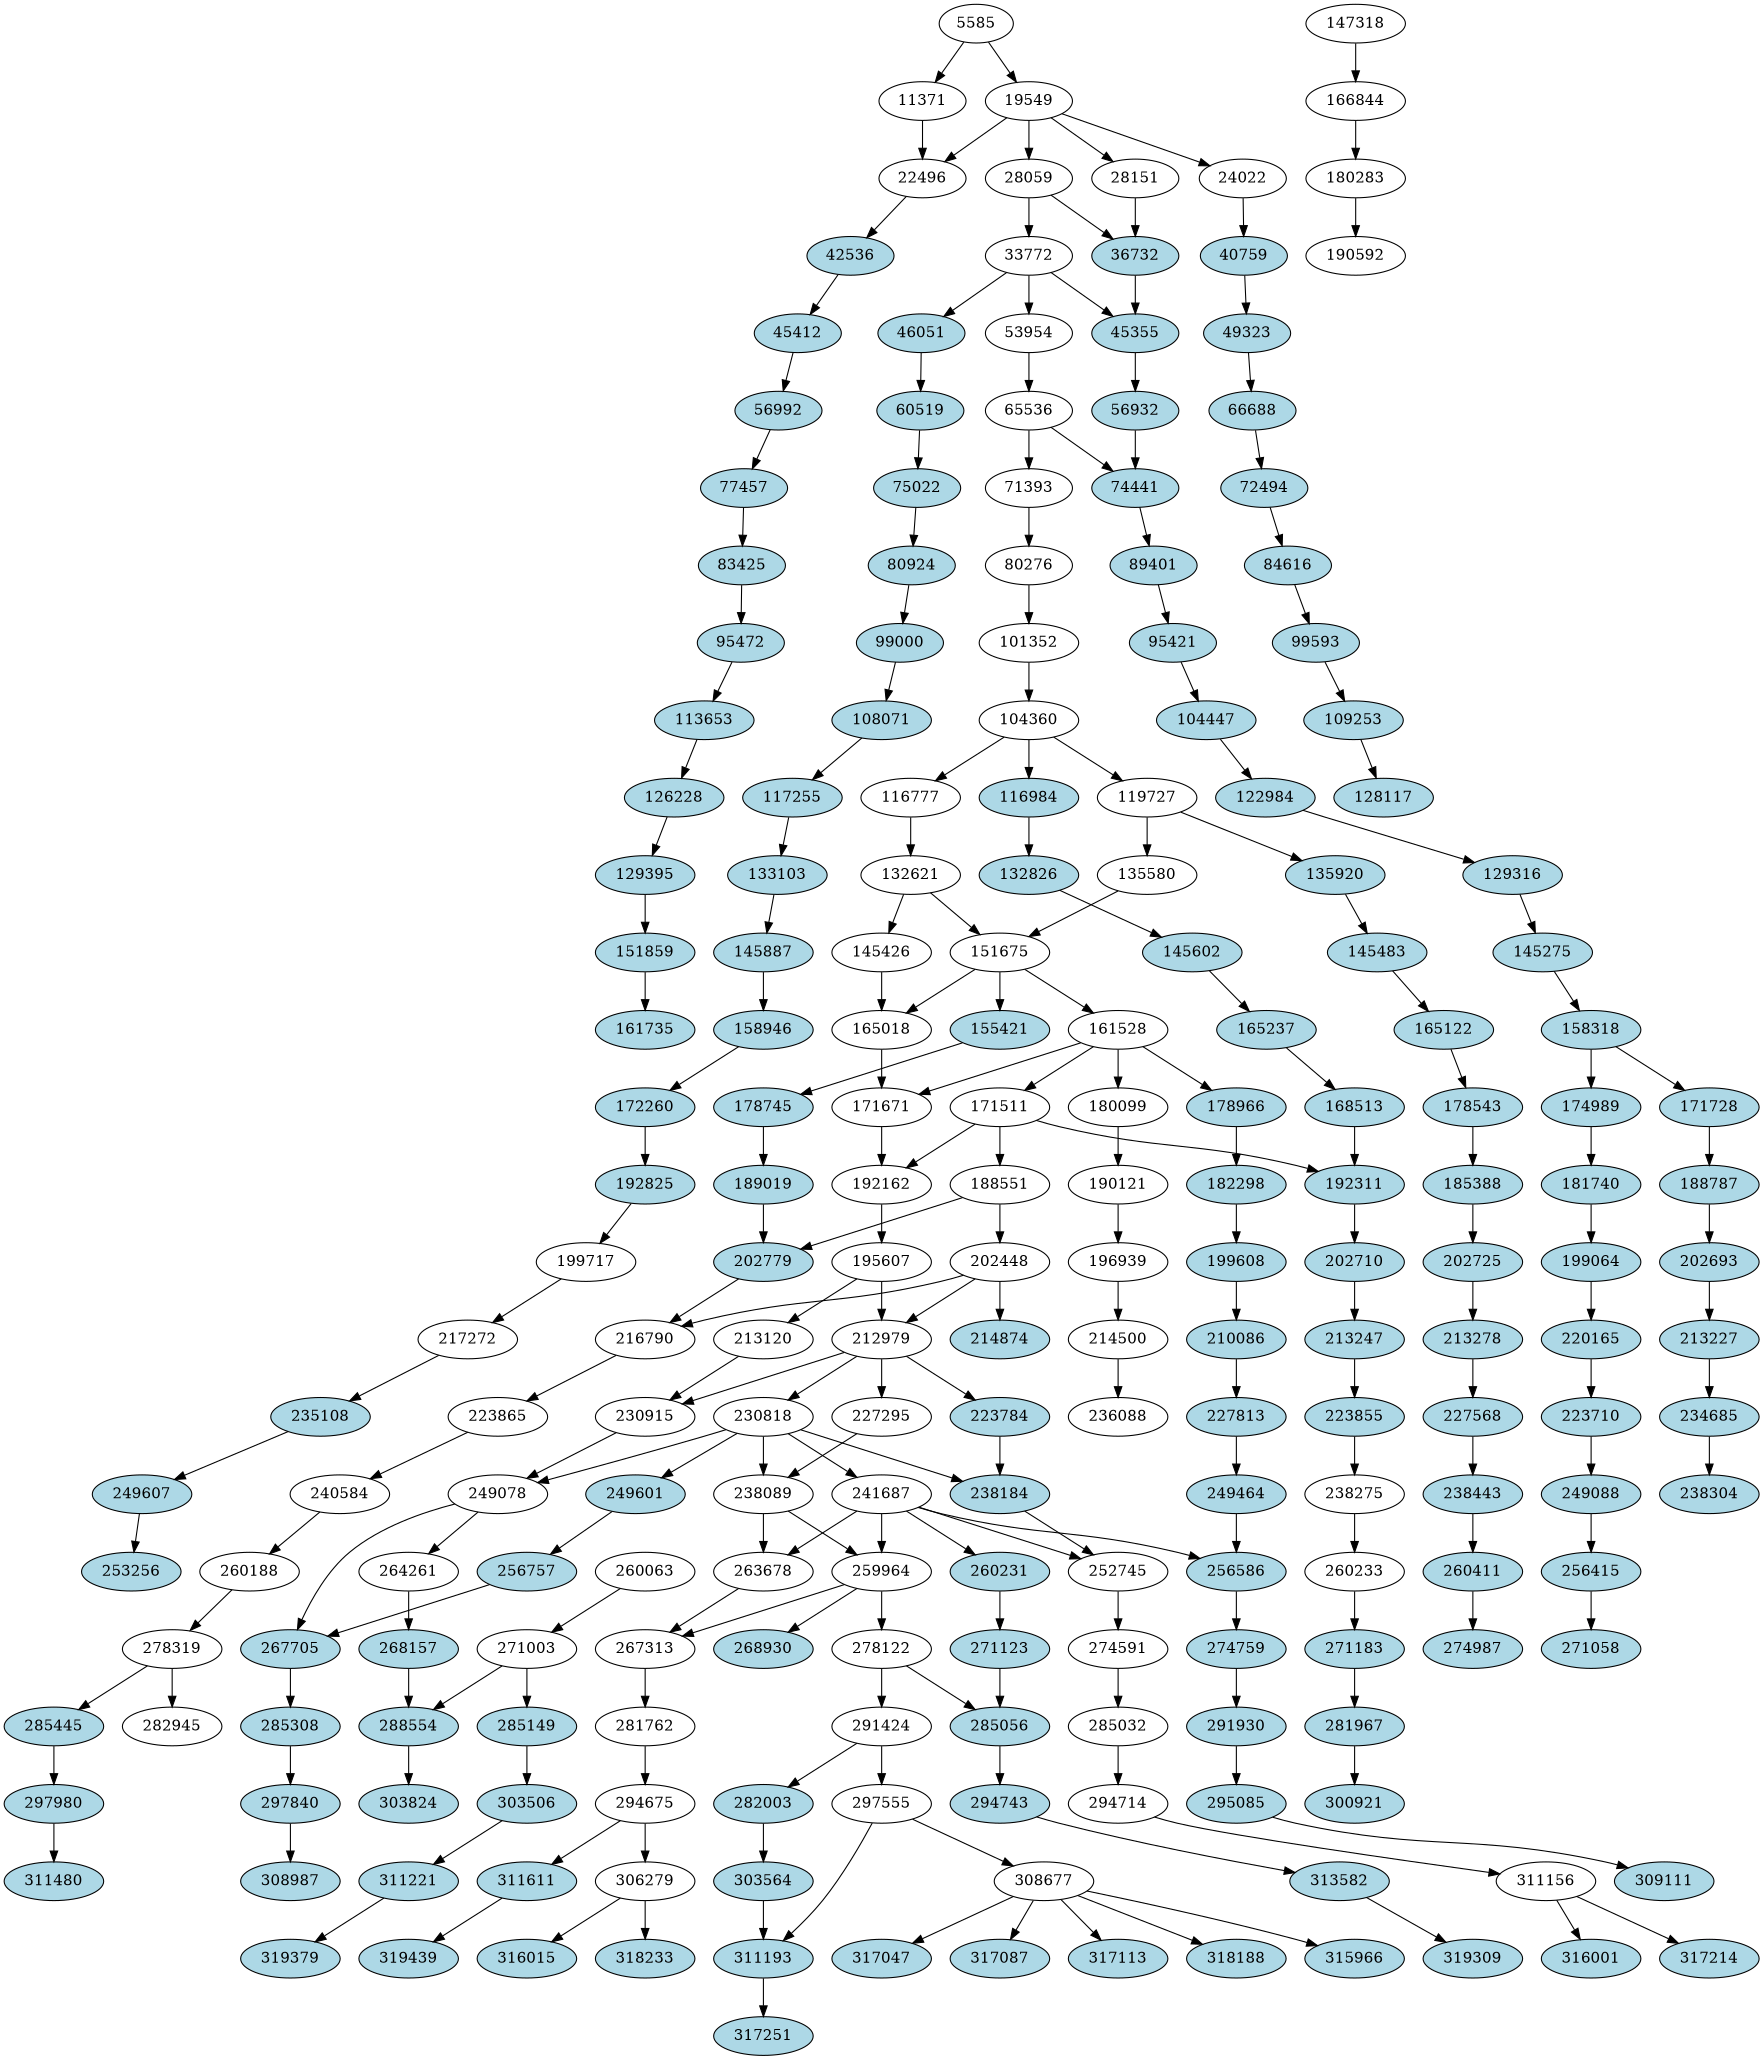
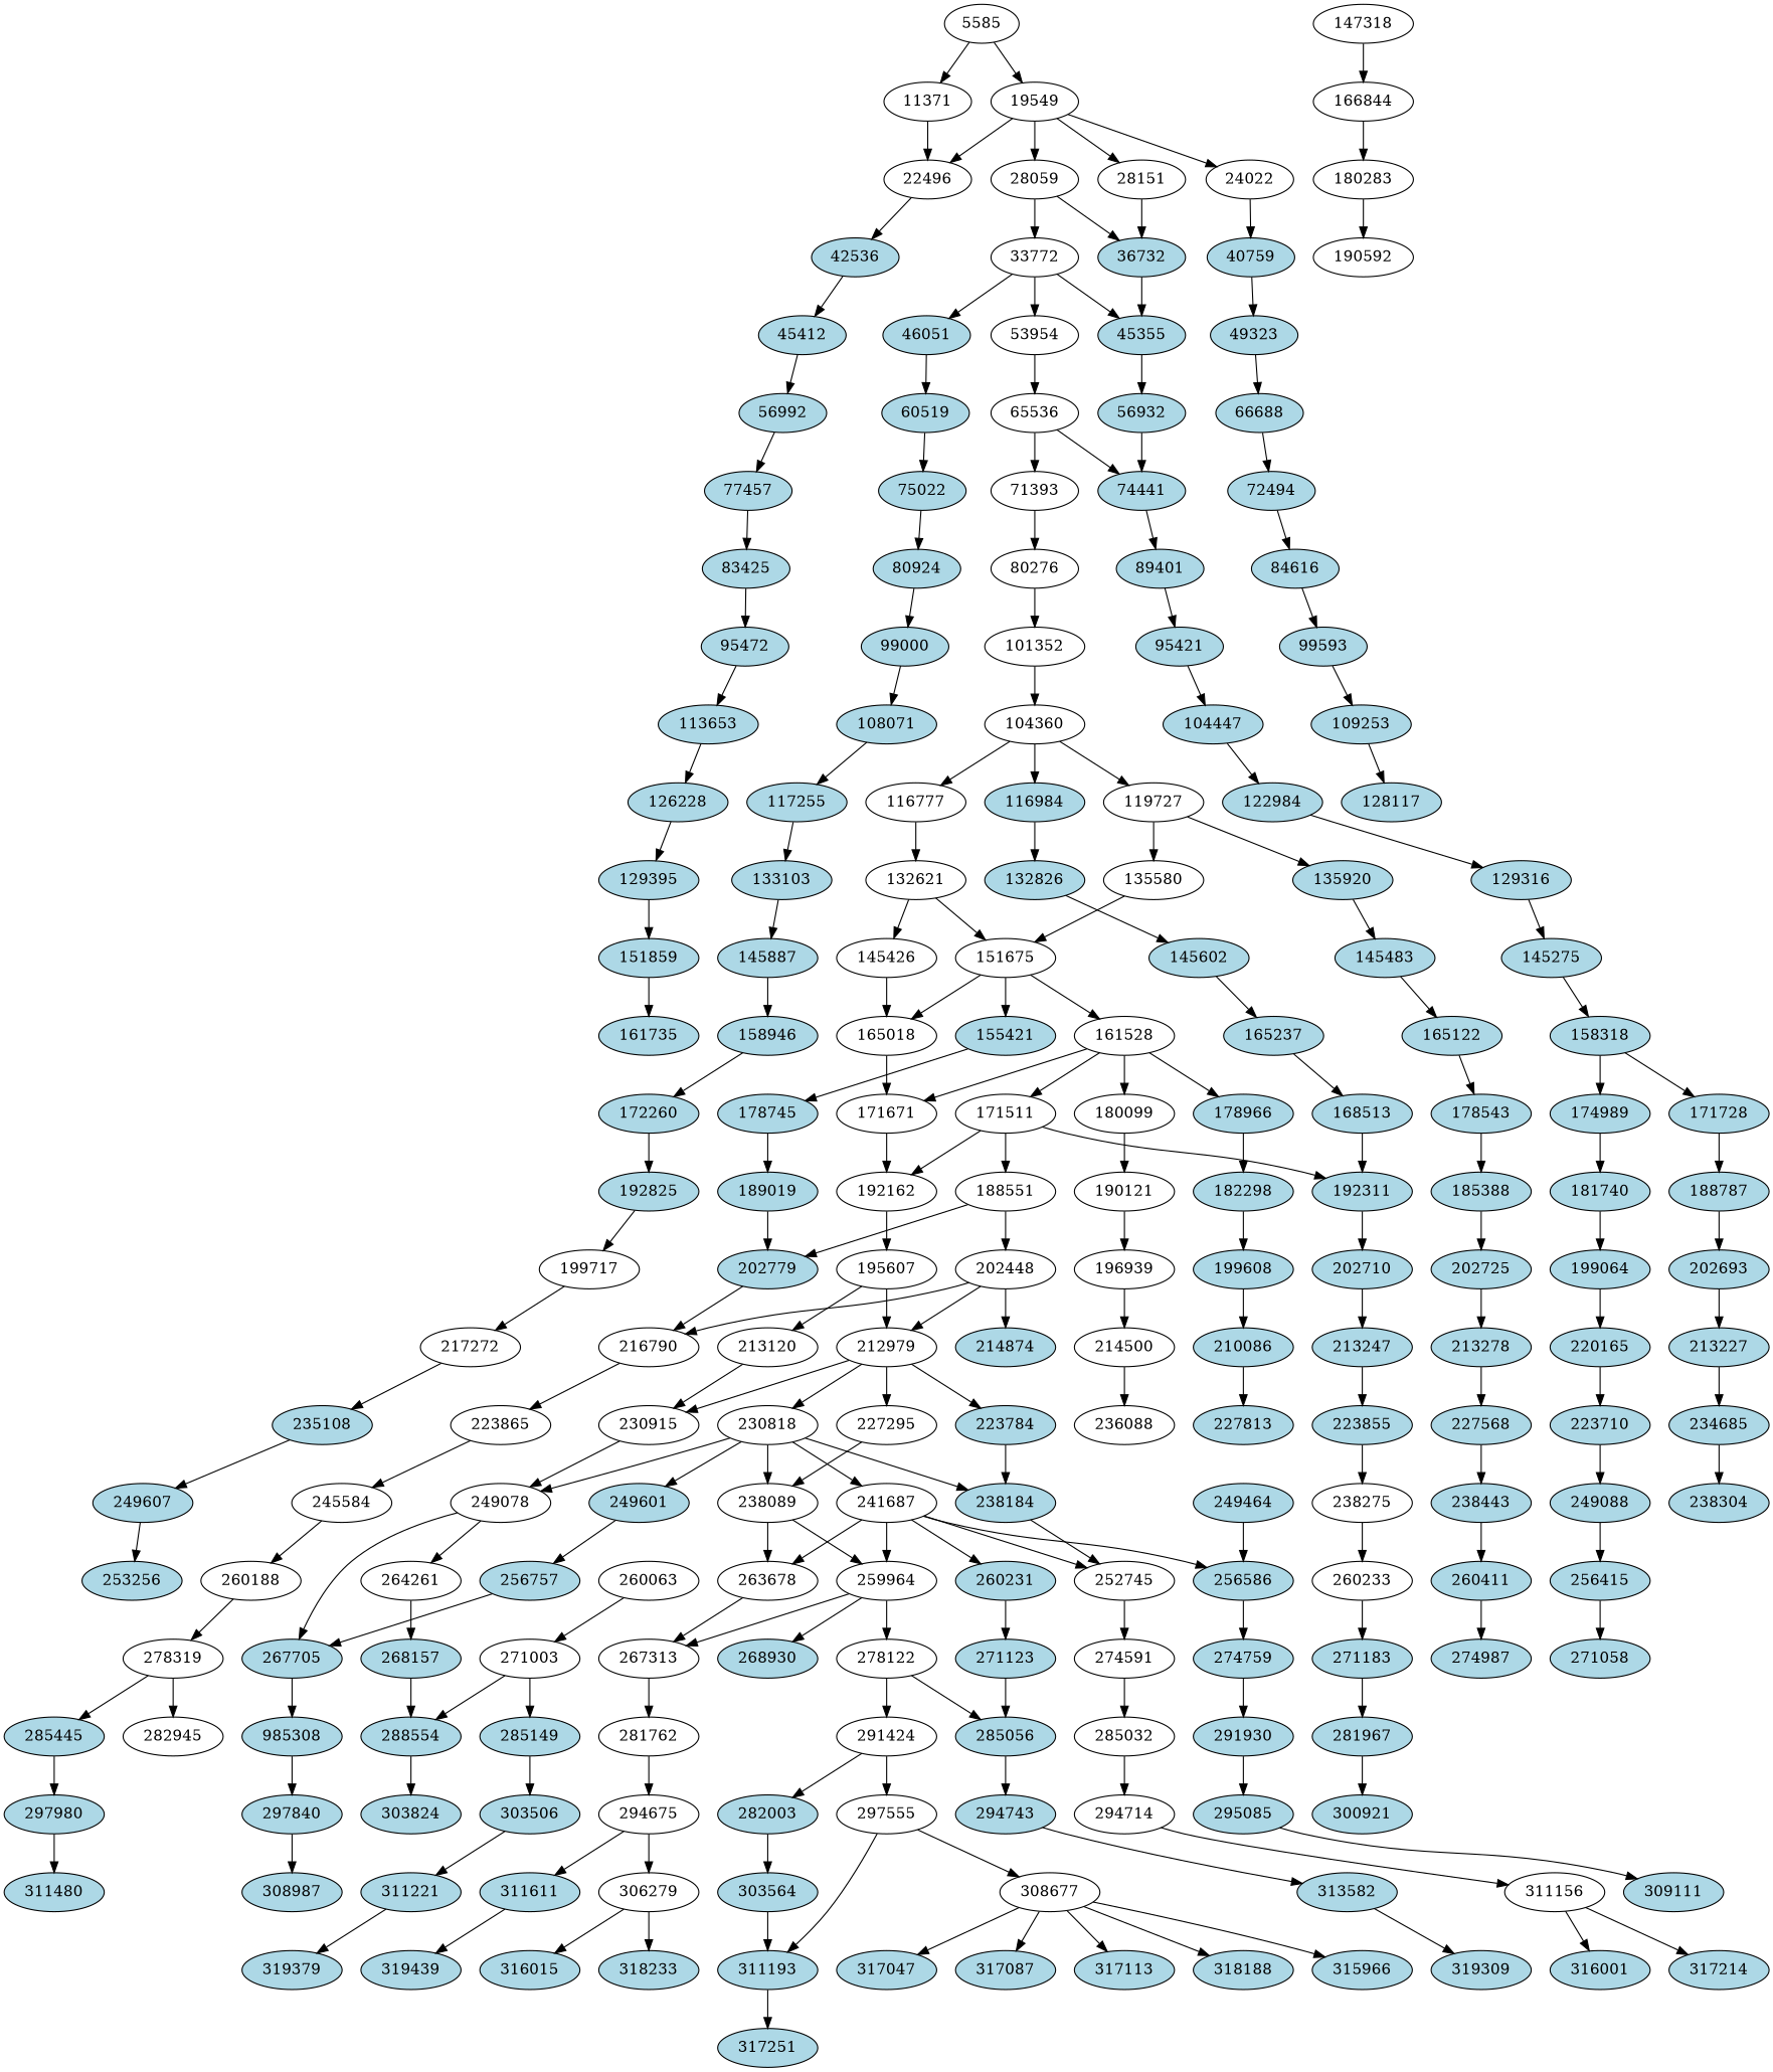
  digraph {
    node [fillcolor=lightblue style=filled]
    5585 [fillcolor="" style=""]
    11371 [fillcolor="" style=""]
    19549 [fillcolor="" style=""]
    22496 [fillcolor="" style=""]
    24022 [fillcolor="" style=""]
    28059 [fillcolor="" style=""]
    28151 [fillcolor="" style=""]
    42536
    40759
    33772 [fillcolor="" style=""]
    36732
    45412
    49323
    45355
    46051
    53954 [fillcolor="" style=""]
    56992
    66688
    56932
    60519
    65536 [fillcolor="" style=""]
    74441
    75022
    71393 [fillcolor="" style=""]
    72494
    77457
    89401
    83425
    80924
    84616
    80276 [fillcolor="" style=""]
    95421
    95472
    99000
    101352 [fillcolor="" style=""]
    99593
    104360 [fillcolor="" style=""]
    109253
    104447
    108071
    113653
    116777 [fillcolor="" style=""]
    116984
    119727 [fillcolor="" style=""]
    117255
    126228
    128117
    122984
    129316
    129395
    133103
    132621 [fillcolor="" style=""]
    132826
    135580 [fillcolor="" style=""]
    135920
    145426 [fillcolor="" style=""]
    151675 [fillcolor="" style=""]
    145602
    145483
    145275
    145887
    151859
    165018 [fillcolor="" style=""]
    155421
    161528 [fillcolor="" style=""]
    165237
    158946
    165122
    158318
    161735
    147318 [fillcolor="" style=""]
    166844 [fillcolor="" style=""]
    174989
    171728
    171671 [fillcolor="" style=""]
    178745
    171511 [fillcolor="" style=""]
    178966
    180099 [fillcolor="" style=""]
    168513
    172260
    178543
    180283 [fillcolor="" style=""]
    181740
    192162 [fillcolor="" style=""]
    185388
    192311
    192825
    190592 [fillcolor="" style=""]
    189019
    188551 [fillcolor="" style=""]
    182298
    190121 [fillcolor="" style=""]
    188787
    202779
    199064
    199717 [fillcolor="" style=""]
    202710
    202448 [fillcolor="" style=""]
    195607 [fillcolor="" style=""]
    199608
    196939 [fillcolor="" style=""]
    202693
    n104 [label=202725]
    213247
    212979 [fillcolor="" style=""]
    214874
    216790 [fillcolor="" style=""]
    213120 [fillcolor="" style=""]
    213227
    217272 [fillcolor="" style=""]
    220165
    213278
    210086
    214500 [fillcolor="" style=""]
    223710
    227813
    227568
    223784
    227295 [fillcolor="" style=""]
    230818 [fillcolor="" style=""]
    230915 [fillcolor="" style=""]
    223865 [fillcolor="" style=""]
    234685
    236088 [fillcolor="" style=""]
    223855
    235108
    238184
    238089 [fillcolor="" style=""]
    241687 [fillcolor="" style=""]
    249078 [fillcolor="" style=""]
    249601
    249088
    249464
    249607
-   245584 [label=240584 fillcolor="" style=""]
+   245584 [fillcolor="" style=""]
    238304
    238275 [fillcolor="" style=""]
    238443
    256586
    252745 [fillcolor="" style=""]
    259964 [fillcolor="" style=""]
    263678 [fillcolor="" style=""]
    260231
    264261 [fillcolor="" style=""]
    267705
    256757
    260233 [fillcolor="" style=""]
    260411
    260188 [fillcolor="" style=""]
    253256
    256415
    271058
    274591 [fillcolor="" style=""]
    271183
    278319 [fillcolor="" style=""]
    267313 [fillcolor="" style=""]
    268930
    278122 [fillcolor="" style=""]
    274987
    274759
    271123
    260063 [fillcolor="" style=""]
    271003 [fillcolor="" style=""]
    268157
    281762 [fillcolor="" style=""]
    285056
    291424 [fillcolor="" style=""]
    285032 [fillcolor="" style=""]
    281967
    291930
    282945 [fillcolor="" style=""]
    285445
    288554
    285149
-   285308
+   285308 [label=985308]
    294714 [fillcolor="" style=""]
    295085
    297840
    294675 [fillcolor="" style=""]
    294743
    282003
    303564
    297555 [fillcolor="" style=""]
    303824
    303506
    297980
    300921
    306279 [fillcolor="" style=""]
    311611
    308987
    311221
    313582
    311156 [fillcolor="" style=""]
    309111
    311193
    308677 [fillcolor="" style=""]
    311480
    316015
    318233
    319439
    317251
    316001
    317214
    319309
    319379
    315966
    317047
    317087
    n210 [label=317113]
    318188
    5585 -> 11371
    5585 -> 19549
    11371 -> 22496
    19549 -> 22496
    19549 -> 24022
    19549 -> 28059
    19549 -> 28151
    22496 -> 42536
    24022 -> 40759
    28059 -> 33772
    28059 -> 36732
    28151 -> 36732
    42536 -> 45412
    40759 -> 49323
    33772 -> 45355
    33772 -> 46051
    33772 -> 53954
    36732 -> 45355
    45412 -> 56992
    49323 -> 66688
    45355 -> 56932
    46051 -> 60519
    53954 -> 65536
    56992 -> 77457
    66688 -> 72494
    56932 -> 74441
    60519 -> 75022
    65536 -> 74441
    65536 -> 71393
    74441 -> 89401
    75022 -> 80924
    71393 -> 80276
    72494 -> 84616
    77457 -> 83425
    89401 -> 95421
    83425 -> 95472
    80924 -> 99000
    84616 -> 99593
    80276 -> 101352
    95421 -> 104447
    95472 -> 113653
    99000 -> 108071
    101352 -> 104360
    99593 -> 109253
    104360 -> 116777
    104360 -> 116984
    104360 -> 119727
    109253 -> 128117
    104447 -> 122984
    108071 -> 117255
    113653 -> 126228
    116777 -> 132621
    116984 -> 132826
    119727 -> 135580
    119727 -> 135920
    117255 -> 133103
    126228 -> 129395
    122984 -> 129316
    129316 -> 145275
    129395 -> 151859
    133103 -> 145887
    132621 -> 145426
    132621 -> 151675
    132826 -> 145602
    135580 -> 151675
    135920 -> 145483
    145426 -> 165018
    151675 -> 165018
    151675 -> 155421
    151675 -> 161528
    145602 -> 165237
    145483 -> 165122
    145275 -> 158318
    145887 -> 158946
    151859 -> 161735
    165018 -> 171671
    155421 -> 178745
    161528 -> 171671
    161528 -> 171511
    161528 -> 178966
    161528 -> 180099
    165237 -> 168513
    158946 -> 172260
    165122 -> 178543
    158318 -> 174989
    158318 -> 171728
    147318 -> 166844
    166844 -> 180283
    174989 -> 181740
    171728 -> 188787
    171671 -> 192162
    178745 -> 189019
    171511 -> 192162
    171511 -> 192311
    171511 -> 188551
    178966 -> 182298
    180099 -> 190121
    168513 -> 192311
    172260 -> 192825
    178543 -> 185388
    180283 -> 190592
    181740 -> 199064
    192162 -> 195607
    185388 -> n104
    192311 -> 202710
    192825 -> 199717
    189019 -> 202779
    188551 -> 202779
    188551 -> 202448
    182298 -> 199608
    190121 -> 196939
    188787 -> 202693
    202779 -> 216790
    199064 -> 220165
    199717 -> 217272
    202710 -> 213247
    202448 -> 212979
    202448 -> 214874
    202448 -> 216790
    195607 -> 212979
    195607 -> 213120
    199608 -> 210086
    196939 -> 214500
    202693 -> 213227
    n104 -> 213278
    213247 -> 223855
    212979 -> 223784
    212979 -> 227295
    212979 -> 230818
    212979 -> 230915
    216790 -> 223865
    213120 -> 230915
    213227 -> 234685
    217272 -> 235108
    220165 -> 223710
    213278 -> 227568
    210086 -> 227813
    214500 -> 236088
    223710 -> 249088
-   227813 -> 249464
    227568 -> 238443
    223784 -> 238184
    227295 -> 238089
    230818 -> 238184
    230818 -> 238089
    230818 -> 241687
    230818 -> 249078
    230818 -> 249601
    230915 -> 249078
    223865 -> 245584
    234685 -> 238304
    223855 -> 238275
    235108 -> 249607
    238184 -> 252745
    238089 -> 259964
    238089 -> 263678
    241687 -> 256586
    241687 -> 252745
    241687 -> 259964
    241687 -> 263678
    241687 -> 260231
    249078 -> 264261
    249078 -> 267705
    249601 -> 256757
    249088 -> 256415
    249464 -> 256586
    249607 -> 253256
    245584 -> 260188
    238275 -> 260233
    238443 -> 260411
    256586 -> 274759
    252745 -> 274591
    259964 -> 267313
    259964 -> 268930
    259964 -> 278122
    263678 -> 267313
    260231 -> 271123
    264261 -> 268157
    267705 -> 285308
    256757 -> 267705
    260233 -> 271183
    260411 -> 274987
    260188 -> 278319
    256415 -> 271058
    274591 -> 285032
    271183 -> 281967
    278319 -> 282945
    278319 -> 285445
    267313 -> 281762
    278122 -> 285056
    278122 -> 291424
    274759 -> 291930
    271123 -> 285056
    260063 -> 271003
    271003 -> 288554
    271003 -> 285149
    268157 -> 288554
    281762 -> 294675
    285056 -> 294743
    291424 -> 282003
    291424 -> 297555
    285032 -> 294714
    281967 -> 300921
    291930 -> 295085
    285445 -> 297980
    288554 -> 303824
    285149 -> 303506
    285308 -> 297840
    294714 -> 311156
    295085 -> 309111
    297840 -> 308987
    294675 -> 306279
    294675 -> 311611
    294743 -> 313582
    282003 -> 303564
    303564 -> 311193
    297555 -> 311193
    297555 -> 308677
    303506 -> 311221
    297980 -> 311480
    306279 -> 316015
    306279 -> 318233
    311611 -> 319439
    311221 -> 319379
    313582 -> 319309
    311156 -> 316001
    311156 -> 317214
    311193 -> 317251
    308677 -> 315966
    308677 -> 317047
    308677 -> 317087
    308677 -> n210
    308677 -> 318188
  }
